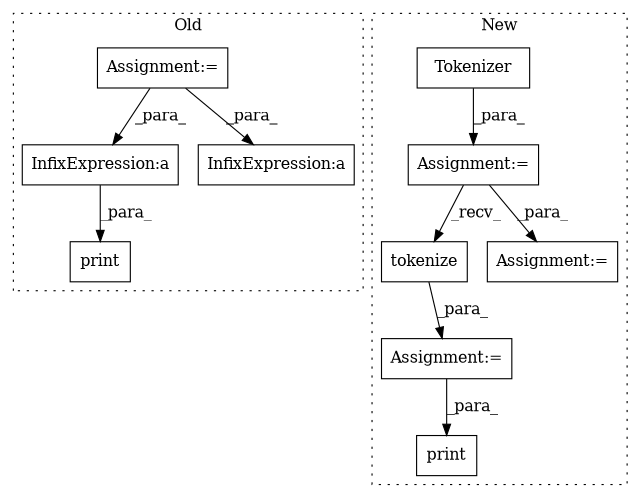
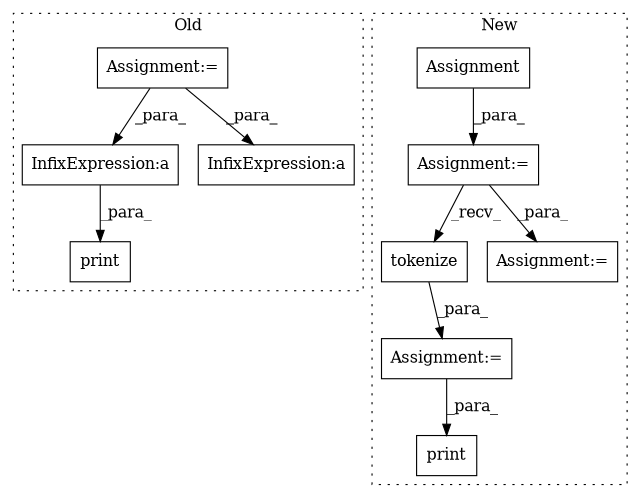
  digraph {
    node [a=32 l=1 shape=box]
    n1 [l="6,1" label=print s="1808,1857"]
    n2 [a=7 label="Assignment:=" s=1140]
    n3 [a=27 l=3 label="InfixExpression:a" s=1665]
    n4 [a=27 l=3 label="InfixExpression:a" s=1745]
    n5 [l="9,1" label=tokenize s="1576,1589"]
    n6 [l="6,1" label=print s="1596,1618"]
-   n7 [l="10,1" label=Tokenizer s="1515,1535"]
+   n7 [l="10,1" label=Assignment s="1515,1535"]
    n8 [a=7 label="Assignment:=" s=1514]
    n9 [a=7 label="Assignment:=" s=1565]
    n10 [a=7 l=2 label="Assignment:=" s=1658]
    subgraph cluster_1 {
      label=Old
      style=dotted
      n1
      n2
      n3
      n4
    }
    subgraph cluster_2 {
      label=New
      style=dotted
      n5
      n6
      n7
      n8
      n9
      n10
    }
    n2 -> n3 [label=_para_]
    n2 -> n4 [label=_para_]
    n3 -> n1 [label=_para_]
    n5 -> n9 [label=_para_]
    n7 -> n8 [label=_para_]
    n8 -> n5 [label=_recv_]
    n8 -> n10 [label=_para_]
    n9 -> n6 [label=_para_]
  }
